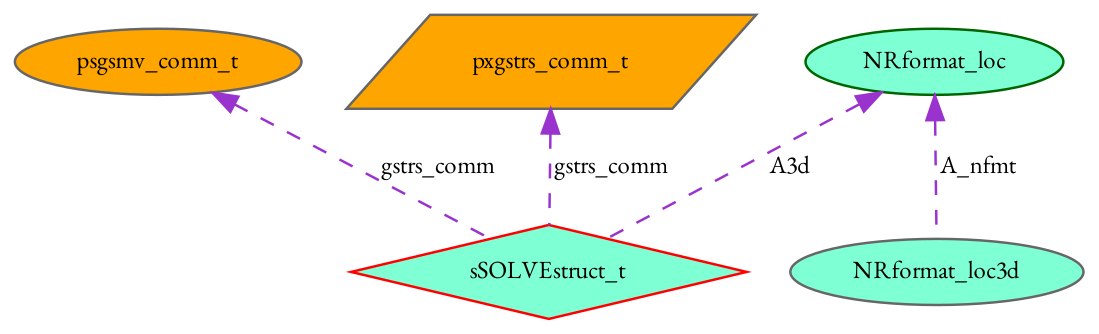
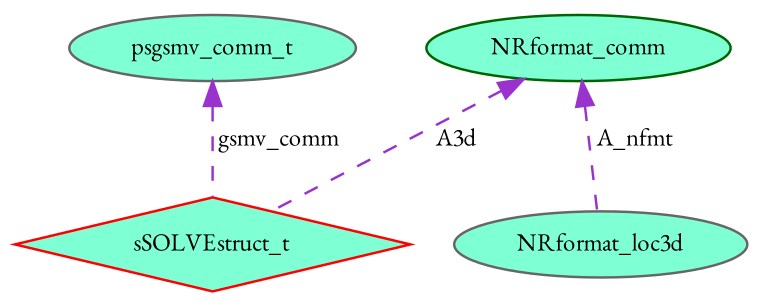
  digraph {
    fontname="EB Garamond"
    node [color=gray40 fillcolor=aquamarine fontname="EB Garamond" fontsize=10 shape=ellipse style=filled]
    edge [color=darkorchid3 dir=back fontname="EB Garamond" fontsize=10 labelfontname=Helvetica labelfontsize=10 style=dashed]
    n1 [color=red fontcolor=black height=0.2 label=sSOLVEstruct_t shape=diamond width=0.4]
-   n2 [fillcolor=orange height=0.2 label=psgsmv_comm_t width=0.4]
+   n2 [height=0.2 label=psgsmv_comm_t width=0.4]
    n3 [height=0.2 label=NRformat_loc3d width=0.4]
-   n4 [color=darkgreen height=0.2 label=NRformat_loc width=0.4]
-   n5 [fillcolor=orange height=0.2 label=pxgstrs_comm_t shape=parallelogram width=0.4]
-   n2 -> n1 [label=" gstrs_comm"]
+   n4 [color=darkgreen height=0.2 label=NRformat_comm width=0.4]
+   n2 -> n1 [label=" gsmv_comm"]
    n4 -> n1 [label=" A3d"]
    n4 -> n3 [label=" A_nfmt"]
-   n5 -> n1 [label=" gstrs_comm"]
  }
